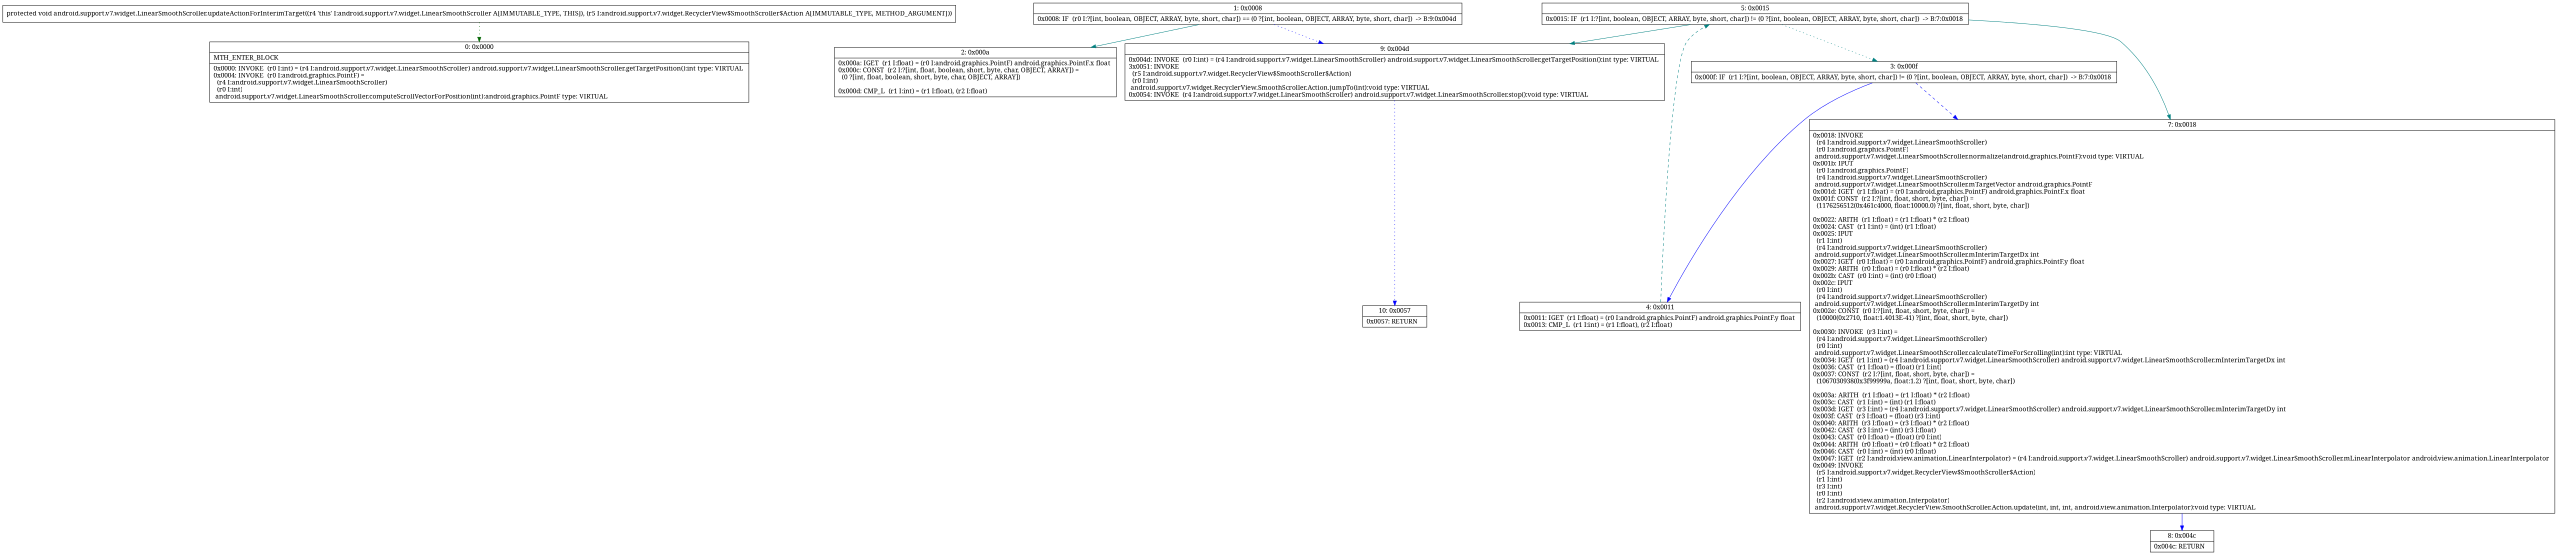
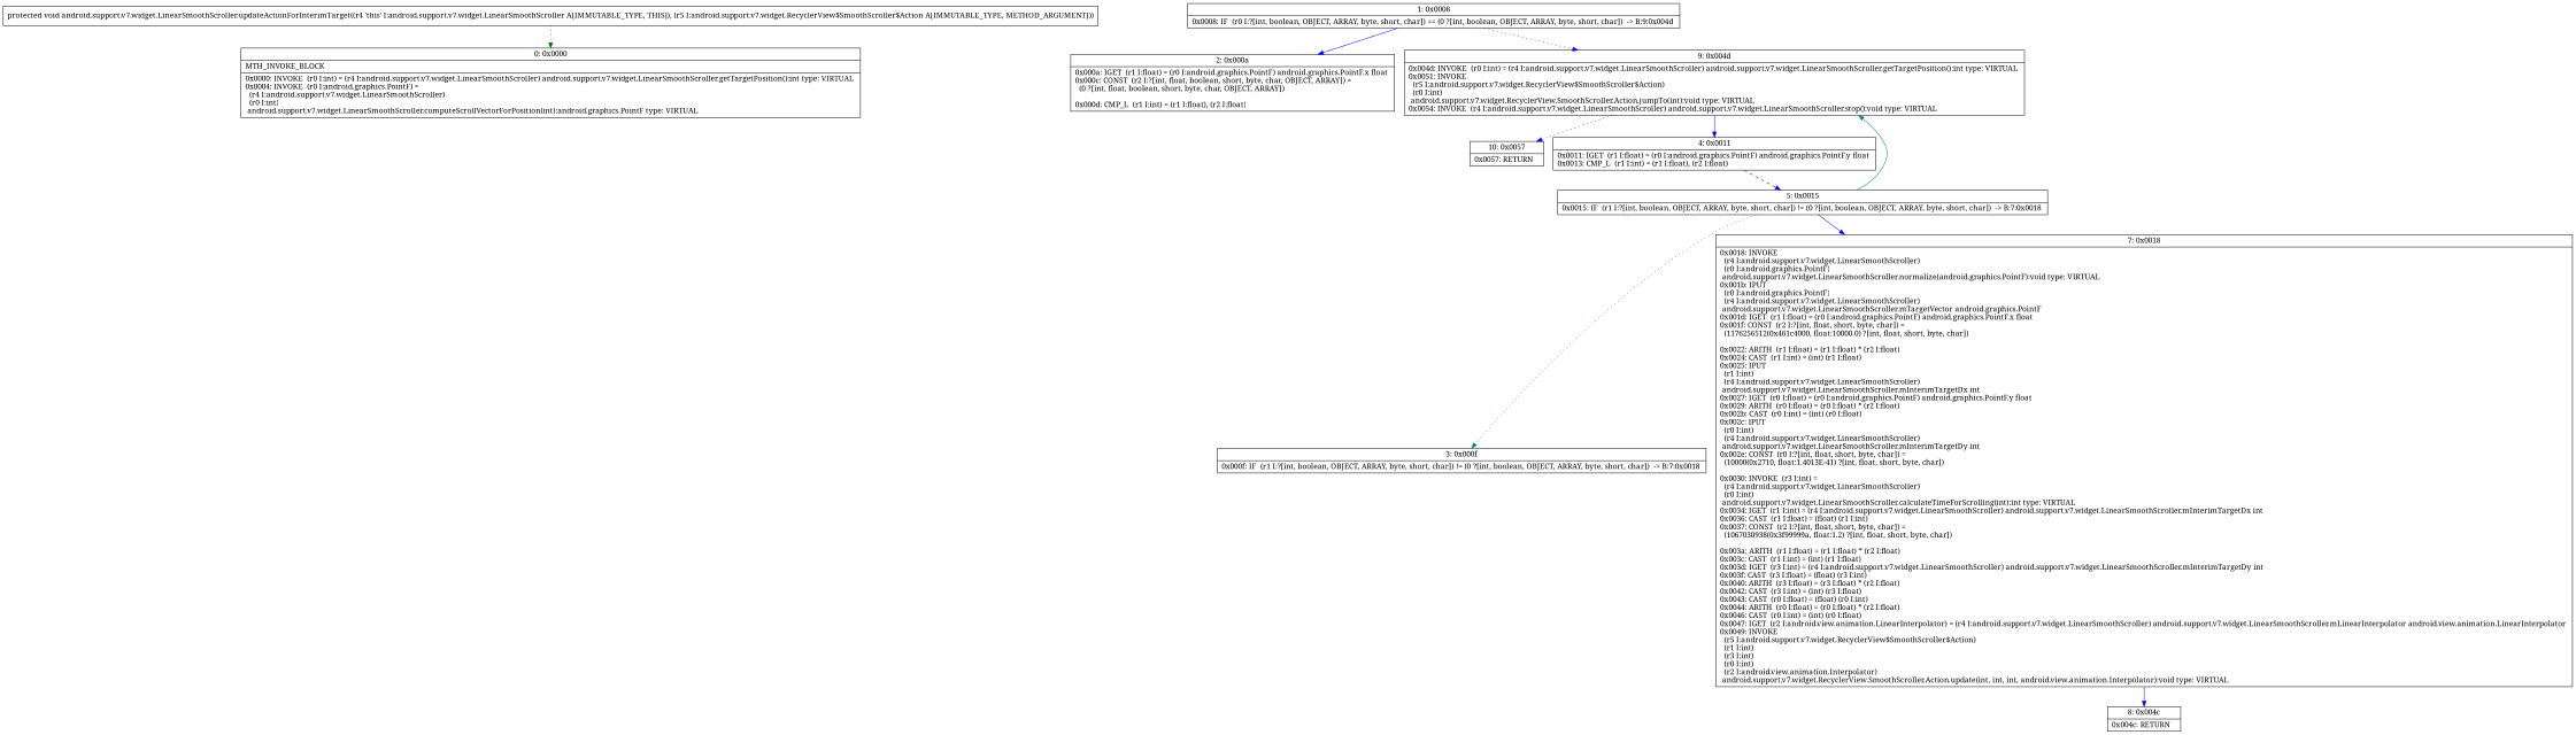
  digraph {
    fontname="Noto Serif"
    node [fontname="Noto Serif" shape=record]
    edge [color=blue fontname="Noto Serif" style=solid]
-   n1 [label="{0\:\ 0x0000|MTH_ENTER_BLOCK\l|0x0000: INVOKE  (r0 I:int) = (r4 I:android.support.v7.widget.LinearSmoothScroller) android.support.v7.widget.LinearSmoothScroller.getTargetPosition():int type: VIRTUAL \l0x0004: INVOKE  (r0 I:android.graphics.PointF) = \l  (r4 I:android.support.v7.widget.LinearSmoothScroller)\l  (r0 I:int)\l android.support.v7.widget.LinearSmoothScroller.computeScrollVectorForPosition(int):android.graphics.PointF type: VIRTUAL \l}"]
+   n1 [label="{0\:\ 0x0000|MTH_INVOKE_BLOCK\l|0x0000: INVOKE  (r0 I:int) = (r4 I:android.support.v7.widget.LinearSmoothScroller) android.support.v7.widget.LinearSmoothScroller.getTargetPosition():int type: VIRTUAL \l0x0004: INVOKE  (r0 I:android.graphics.PointF) = \l  (r4 I:android.support.v7.widget.LinearSmoothScroller)\l  (r0 I:int)\l android.support.v7.widget.LinearSmoothScroller.computeScrollVectorForPosition(int):android.graphics.PointF type: VIRTUAL \l}"]
    n2 [label="{1\:\ 0x0008|0x0008: IF  (r0 I:?[int, boolean, OBJECT, ARRAY, byte, short, char]) == (0 ?[int, boolean, OBJECT, ARRAY, byte, short, char])  \-\> B:9:0x004d \l}"]
    n3 [label="{2\:\ 0x000a|0x000a: IGET  (r1 I:float) = (r0 I:android.graphics.PointF) android.graphics.PointF.x float \l0x000c: CONST  (r2 I:?[int, float, boolean, short, byte, char, OBJECT, ARRAY]) = \l  (0 ?[int, float, boolean, short, byte, char, OBJECT, ARRAY])\l \l0x000d: CMP_L  (r1 I:int) = (r1 I:float), (r2 I:float) \l}"]
-   n4 [label="{9\:\ 0x004d|0x004d: INVOKE  (r0 I:int) = (r4 I:android.support.v7.widget.LinearSmoothScroller) android.support.v7.widget.LinearSmoothScroller.getTargetPosition():int type: VIRTUAL \l3x0051: INVOKE  \l  (r5 I:android.support.v7.widget.RecyclerView$SmoothScroller$Action)\l  (r0 I:int)\l android.support.v7.widget.RecyclerView.SmoothScroller.Action.jumpTo(int):void type: VIRTUAL \l0x0054: INVOKE  (r4 I:android.support.v7.widget.LinearSmoothScroller) android.support.v7.widget.LinearSmoothScroller.stop():void type: VIRTUAL \l}"]
+   n4 [label="{9\:\ 0x004d|0x004d: INVOKE  (r0 I:int) = (r4 I:android.support.v7.widget.LinearSmoothScroller) android.support.v7.widget.LinearSmoothScroller.getTargetPosition():int type: VIRTUAL \l0x0051: INVOKE  \l  (r5 I:android.support.v7.widget.RecyclerView$SmoothScroller$Action)\l  (r0 I:int)\l android.support.v7.widget.RecyclerView.SmoothScroller.Action.jumpTo(int):void type: VIRTUAL \l0x0054: INVOKE  (r4 I:android.support.v7.widget.LinearSmoothScroller) android.support.v7.widget.LinearSmoothScroller.stop():void type: VIRTUAL \l}"]
    n5 [label="{10\:\ 0x0057|0x0057: RETURN   \l}"]
    n6 [label="{3\:\ 0x000f|0x000f: IF  (r1 I:?[int, boolean, OBJECT, ARRAY, byte, short, char]) != (0 ?[int, boolean, OBJECT, ARRAY, byte, short, char])  \-\> B:7:0x0018 \l}"]
    n7 [label="{4\:\ 0x0011|0x0011: IGET  (r1 I:float) = (r0 I:android.graphics.PointF) android.graphics.PointF.y float \l0x0013: CMP_L  (r1 I:int) = (r1 I:float), (r2 I:float) \l}"]
    n8 [label="{7\:\ 0x0018|0x0018: INVOKE  \l  (r4 I:android.support.v7.widget.LinearSmoothScroller)\l  (r0 I:android.graphics.PointF)\l android.support.v7.widget.LinearSmoothScroller.normalize(android.graphics.PointF):void type: VIRTUAL \l0x001b: IPUT  \l  (r0 I:android.graphics.PointF)\l  (r4 I:android.support.v7.widget.LinearSmoothScroller)\l android.support.v7.widget.LinearSmoothScroller.mTargetVector android.graphics.PointF \l0x001d: IGET  (r1 I:float) = (r0 I:android.graphics.PointF) android.graphics.PointF.x float \l0x001f: CONST  (r2 I:?[int, float, short, byte, char]) = \l  (1176256512(0x461c4000, float:10000.0) ?[int, float, short, byte, char])\l \l0x0022: ARITH  (r1 I:float) = (r1 I:float) * (r2 I:float) \l0x0024: CAST  (r1 I:int) = (int) (r1 I:float) \l0x0025: IPUT  \l  (r1 I:int)\l  (r4 I:android.support.v7.widget.LinearSmoothScroller)\l android.support.v7.widget.LinearSmoothScroller.mInterimTargetDx int \l0x0027: IGET  (r0 I:float) = (r0 I:android.graphics.PointF) android.graphics.PointF.y float \l0x0029: ARITH  (r0 I:float) = (r0 I:float) * (r2 I:float) \l0x002b: CAST  (r0 I:int) = (int) (r0 I:float) \l0x002c: IPUT  \l  (r0 I:int)\l  (r4 I:android.support.v7.widget.LinearSmoothScroller)\l android.support.v7.widget.LinearSmoothScroller.mInterimTargetDy int \l0x002e: CONST  (r0 I:?[int, float, short, byte, char]) = \l  (10000(0x2710, float:1.4013E\-41) ?[int, float, short, byte, char])\l \l0x0030: INVOKE  (r3 I:int) = \l  (r4 I:android.support.v7.widget.LinearSmoothScroller)\l  (r0 I:int)\l android.support.v7.widget.LinearSmoothScroller.calculateTimeForScrolling(int):int type: VIRTUAL \l0x0034: IGET  (r1 I:int) = (r4 I:android.support.v7.widget.LinearSmoothScroller) android.support.v7.widget.LinearSmoothScroller.mInterimTargetDx int \l0x0036: CAST  (r1 I:float) = (float) (r1 I:int) \l0x0037: CONST  (r2 I:?[int, float, short, byte, char]) = \l  (1067030938(0x3f99999a, float:1.2) ?[int, float, short, byte, char])\l \l0x003a: ARITH  (r1 I:float) = (r1 I:float) * (r2 I:float) \l0x003c: CAST  (r1 I:int) = (int) (r1 I:float) \l0x003d: IGET  (r3 I:int) = (r4 I:android.support.v7.widget.LinearSmoothScroller) android.support.v7.widget.LinearSmoothScroller.mInterimTargetDy int \l0x003f: CAST  (r3 I:float) = (float) (r3 I:int) \l0x0040: ARITH  (r3 I:float) = (r3 I:float) * (r2 I:float) \l0x0042: CAST  (r3 I:int) = (int) (r3 I:float) \l0x0043: CAST  (r0 I:float) = (float) (r0 I:int) \l0x0044: ARITH  (r0 I:float) = (r0 I:float) * (r2 I:float) \l0x0046: CAST  (r0 I:int) = (int) (r0 I:float) \l0x0047: IGET  (r2 I:android.view.animation.LinearInterpolator) = (r4 I:android.support.v7.widget.LinearSmoothScroller) android.support.v7.widget.LinearSmoothScroller.mLinearInterpolator android.view.animation.LinearInterpolator \l0x0049: INVOKE  \l  (r5 I:android.support.v7.widget.RecyclerView$SmoothScroller$Action)\l  (r1 I:int)\l  (r3 I:int)\l  (r0 I:int)\l  (r2 I:android.view.animation.Interpolator)\l android.support.v7.widget.RecyclerView.SmoothScroller.Action.update(int, int, int, android.view.animation.Interpolator):void type: VIRTUAL \l}"]
    n9 [label="{5\:\ 0x0015|0x0015: IF  (r1 I:?[int, boolean, OBJECT, ARRAY, byte, short, char]) != (0 ?[int, boolean, OBJECT, ARRAY, byte, short, char])  \-\> B:7:0x0018 \l}"]
    n10 [label="{8\:\ 0x004c|0x004c: RETURN   \l}"]
    n11 [label="{protected void android.support.v7.widget.LinearSmoothScroller.updateActionForInterimTarget((r4 'this' I:android.support.v7.widget.LinearSmoothScroller A[IMMUTABLE_TYPE, THIS]), (r5 I:android.support.v7.widget.RecyclerView$SmoothScroller$Action A[IMMUTABLE_TYPE, METHOD_ARGUMENT])) }"]
-   n2 -> n3 [color=teal]
+   n2 -> n3
    n2 -> n4 [style=dotted]
    n4 -> n5 [style=dotted]
-   n6 -> n7
-   n6 -> n8 [style=dashed]
-   n7 -> n9 [color=teal style=dashed]
+   n4 -> n7
+   n7 -> n9 [style=dashed]
    n8 -> n10
    n9 -> n4 [color=teal]
    n9 -> n6 [color=teal style=dotted]
-   n9 -> n8 [color=teal]
+   n9 -> n8
    n11 -> n1 [color=darkgreen style=dotted]
  }
